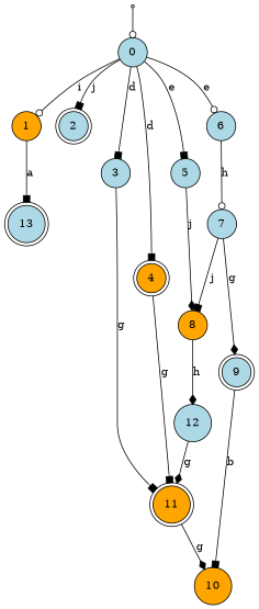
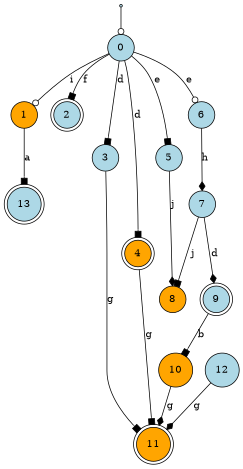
  digraph {
    rankdir=TB
    node [fillcolor=lightblue shape=circle style=filled]
    edge [arrowhead=box]
    dummy0 [shape=point]
    0
    1 [fillcolor=orange]
    2 [shape=doublecircle]
    3
    4 [fillcolor=orange shape=doublecircle]
    5
    6
    13 [shape=doublecircle]
    11 [fillcolor=orange shape=doublecircle]
    8 [fillcolor=orange]
    7
    12
    9 [shape=doublecircle]
    10 [fillcolor=orange]
    dummy0 -> 0 [arrowhead=odot]
    0 -> 1 [arrowhead=odot label=i]
-   0 -> 2 [label=j]
+   0 -> 2 [label=f]
    0 -> 3 [label=d]
    0 -> 4 [label=d]
    0 -> 5 [label=e]
    0 -> 6 [arrowhead=odot label=e]
    1 -> 13 [label=a]
    3 -> 11 [label=g]
    4 -> 11 [label=g]
    5 -> 8 [arrowhead=diamond label=j]
-   6 -> 7 [arrowhead=odot label=h]
-   8 -> 12 [arrowhead=diamond label=h]
+   6 -> 7 [arrowhead=diamond label=h]
    7 -> 8 [label=j]
-   7 -> 9 [arrowhead=diamond label=g]
+   7 -> 9 [arrowhead=diamond label=d]
    12 -> 11 [arrowhead=diamond label=g]
    9 -> 10 [label=b]
-   11 -> 10 [arrowhead=diamond label=g]
+   10 -> 11 [arrowhead=diamond label=g]
  }
